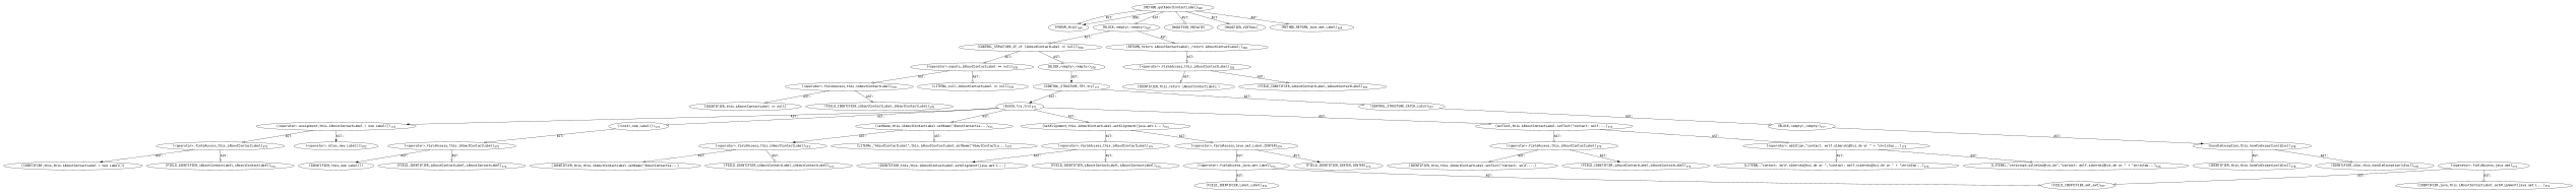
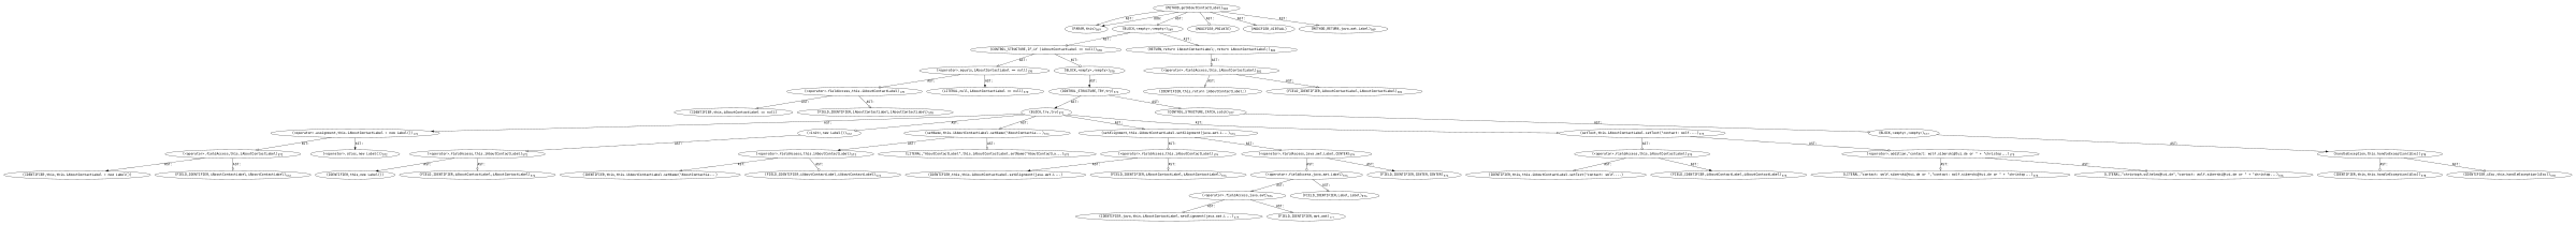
  digraph {
    fontname="JetBrains Mono"
    node [fontname="JetBrains Mono"]
    edge [arrowhead=onormal fontname="JetBrains Mono"]
    n1 [label=<(METHOD,getAboutContactLabel)<SUB>569</SUB>>]
    n2 [label=<(PARAM,this)<SUB>569</SUB>>]
    n3 [label=<(BLOCK,&lt;empty&gt;,&lt;empty&gt;)<SUB>569</SUB>>]
    n4 [label=<(MODIFIER,PRIVATE)>]
    n5 [label=<(MODIFIER,VIRTUAL)>]
    n6 [label=<(METHOD_RETURN,java.awt.Label)<SUB>569</SUB>>]
    n7 [label=<(CONTROL_STRUCTURE,IF,if (iAboutContactLabel == null))<SUB>570</SUB>>]
    n8 [label=<(RETURN,return iAboutContactLabel;,return iAboutContactLabel;)<SUB>581</SUB>>]
    n9 [label=<(&lt;operator&gt;.equals,iAboutContactLabel == null)<SUB>570</SUB>>]
    n10 [label=<(BLOCK,&lt;empty&gt;,&lt;empty&gt;)<SUB>570</SUB>>]
    n11 [label=<(&lt;operator&gt;.fieldAccess,this.iAboutContactLabel)<SUB>581</SUB>>]
    n12 [label=<(&lt;operator&gt;.fieldAccess,this.iAboutContactLabel)<SUB>570</SUB>>]
    n13 [label=<(LITERAL,null,iAboutContactLabel == null)<SUB>570</SUB>>]
    n14 [label=<(CONTROL_STRUCTURE,TRY,try)<SUB>571</SUB>>]
    n15 [label=<(IDENTIFIER,this,iAboutContactLabel == null)>]
    n16 [label=<(FIELD_IDENTIFIER,iAboutContactLabel,iAboutContactLabel)<SUB>570</SUB>>]
    n17 [label=<(BLOCK,try,try)<SUB>571</SUB>>]
    n18 [label=<(CONTROL_STRUCTURE,CATCH,catch)<SUB>577</SUB>>]
    n19 [label=<(&lt;operator&gt;.assignment,this.iAboutContactLabel = new Label())<SUB>572</SUB>>]
    n20 [label=<(&lt;init&gt;,new Label())<SUB>572</SUB>>]
    n21 [label=<(setName,this.iAboutContactLabel.setName(&quot;AboutContactLa...)<SUB>573</SUB>>]
    n22 [label=<(setAlignment,this.iAboutContactLabel.setAlignment(java.awt.L...)<SUB>574</SUB>>]
    n23 [label=<(setText,this.iAboutContactLabel.setText(&quot;contact: wolf....)<SUB>575</SUB>>]
    n24 [label=<(BLOCK,&lt;empty&gt;,&lt;empty&gt;)<SUB>577</SUB>>]
    n25 [label=<(&lt;operator&gt;.fieldAccess,this.iAboutContactLabel)<SUB>572</SUB>>]
    n26 [label=<(&lt;operator&gt;.alloc,new Label())<SUB>572</SUB>>]
    n27 [label=<(&lt;operator&gt;.fieldAccess,this.iAboutContactLabel)<SUB>572</SUB>>]
    n28 [label=<(&lt;operator&gt;.fieldAccess,this.iAboutContactLabel)<SUB>573</SUB>>]
    n29 [label=<(LITERAL,&quot;AboutContactLabel&quot;,this.iAboutContactLabel.setName(&quot;AboutContactLa...)<SUB>573</SUB>>]
    n30 [label=<(&lt;operator&gt;.fieldAccess,this.iAboutContactLabel)<SUB>574</SUB>>]
    n31 [label=<(&lt;operator&gt;.fieldAccess,java.awt.Label.CENTER)<SUB>574</SUB>>]
    n32 [label=<(&lt;operator&gt;.fieldAccess,this.iAboutContactLabel)<SUB>575</SUB>>]
    n33 [label=<(&lt;operator&gt;.addition,&quot;contact: wolf.siberski@tui.de or &quot; + &quot;christop...)<SUB>575</SUB>>]
    n34 [label=<(IDENTIFIER,this,this.iAboutContactLabel = new Label())>]
    n35 [label=<(FIELD_IDENTIFIER,iAboutContactLabel,iAboutContactLabel)<SUB>572</SUB>>]
    n36 [label=<(IDENTIFIER,this,new Label())>]
    n37 [label=<(FIELD_IDENTIFIER,iAboutContactLabel,iAboutContactLabel)<SUB>572</SUB>>]
    n38 [label=<(IDENTIFIER,this,this.iAboutContactLabel.setName(&quot;AboutContactLa...)>]
    n39 [label=<(FIELD_IDENTIFIER,iAboutContactLabel,iAboutContactLabel)<SUB>573</SUB>>]
    n40 [label=<(IDENTIFIER,this,this.iAboutContactLabel.setAlignment(java.awt.L...)>]
    n41 [label=<(FIELD_IDENTIFIER,iAboutContactLabel,iAboutContactLabel)<SUB>574</SUB>>]
    n42 [label=<(&lt;operator&gt;.fieldAccess,java.awt.Label)<SUB>574</SUB>>]
    n43 [label=<(FIELD_IDENTIFIER,CENTER,CENTER)<SUB>574</SUB>>]
    n44 [label=<(&lt;operator&gt;.fieldAccess,java.awt)<SUB>574</SUB>>]
    n45 [label=<(FIELD_IDENTIFIER,Label,Label)<SUB>574</SUB>>]
    n46 [label=<(IDENTIFIER,java,this.iAboutContactLabel.setAlignment(java.awt.L...)<SUB>574</SUB>>]
    n47 [label=<(FIELD_IDENTIFIER,awt,awt)<SUB>577</SUB>>]
    n48 [label=<(IDENTIFIER,this,this.iAboutContactLabel.setText(&quot;contact: wolf....)>]
    n49 [label=<(FIELD_IDENTIFIER,iAboutContactLabel,iAboutContactLabel)<SUB>575</SUB>>]
    n50 [label=<(LITERAL,&quot;contact: wolf.siberski@tui.de or &quot;,&quot;contact: wolf.siberski@tui.de or &quot; + &quot;christop...)<SUB>575</SUB>>]
    n51 [label=<(LITERAL,&quot;christoph.wilhelms@tui.de&quot;,&quot;contact: wolf.siberski@tui.de or &quot; + &quot;christop...)<SUB>576</SUB>>]
    n52 [label=<(handleException,this.handleException(iExc))<SUB>578</SUB>>]
    n53 [label=<(IDENTIFIER,this,this.handleException(iExc))<SUB>578</SUB>>]
    n54 [label=<(IDENTIFIER,iExc,this.handleException(iExc))<SUB>578</SUB>>]
    n55 [label=<(IDENTIFIER,this,return iAboutContactLabel;)>]
    n56 [label=<(FIELD_IDENTIFIER,iAboutContactLabel,iAboutContactLabel)<SUB>581</SUB>>]
    n1 -> n2 [label="AST: "]
    n1 -> n2 [arrowhead=normal label="DDG: "]
    n1 -> n3 [arrowhead=odot label="AST: "]
    n1 -> n4 [arrowhead=odot label="AST: "]
    n1 -> n5 [label="AST: "]
    n1 -> n6 [label="AST: "]
    n3 -> n7 [arrowhead=odot label="AST: "]
    n3 -> n8 [label="AST: "]
    n7 -> n9 [label="AST: "]
    n7 -> n10 [arrowhead=odot label="AST: "]
    n8 -> n11 [label="AST: "]
    n9 -> n12 [arrowhead=odot label="AST: "]
-   n9 -> n13 [arrowhead=odot label="AST: "]
+   n9 -> n13 [arrowhead=normal label="AST: "]
    n10 -> n14 [arrowhead=normal label="AST: "]
    n11 -> n55 [label="AST: "]
    n11 -> n56 [label="AST: "]
    n12 -> n15 [label="AST: "]
    n12 -> n16 [label="AST: "]
    n14 -> n17 [arrowhead=normal label="AST: "]
    n14 -> n18 [arrowhead=odot label="AST: "]
    n17 -> n19 [arrowhead=normal label="AST: "]
    n17 -> n20 [arrowhead=odot label="AST: "]
    n17 -> n21 [label="AST: "]
    n17 -> n22 [label="AST: "]
    n17 -> n23 [label="AST: "]
    n18 -> n24 [arrowhead=odot label="AST: "]
    n19 -> n25 [label="AST: "]
    n19 -> n26 [arrowhead=normal label="AST: "]
    n20 -> n27 [label="AST: "]
    n21 -> n28 [arrowhead=normal label="AST: "]
    n21 -> n29 [label="AST: "]
    n22 -> n30 [arrowhead=odot label="AST: "]
    n22 -> n31 [arrowhead=odot label="AST: "]
    n23 -> n32 [arrowhead=odot label="AST: "]
    n23 -> n33 [arrowhead=odot label="AST: "]
    n24 -> n52 [arrowhead=normal label="AST: "]
    n25 -> n34 [arrowhead=normal label="AST: "]
    n25 -> n35 [label="AST: "]
    n27 -> n36 [arrowhead=normal label="AST: "]
    n27 -> n37 [label="AST: "]
    n28 -> n38 [label="AST: "]
    n28 -> n39 [arrowhead=odot label="AST: "]
    n30 -> n40 [arrowhead=normal label="AST: "]
    n30 -> n41 [label="AST: "]
    n31 -> n42 [arrowhead=odot label="AST: "]
    n31 -> n43 [arrowhead=normal label="AST: "]
    n32 -> n48 [label="AST: "]
    n32 -> n49 [arrowhead=normal label="AST: "]
    n33 -> n50 [label="AST: "]
    n33 -> n51 [arrowhead=odot label="AST: "]
-   n42 -> n47 [label="AST: "]
+   n42 -> n44 [label="AST: "]
    n42 -> n45 [label="AST: "]
    n44 -> n46 [arrowhead=odot label="AST: "]
    n44 -> n47 [label="AST: "]
    n52 -> n53 [arrowhead=odot label="AST: "]
    n52 -> n54 [arrowhead=odot label="AST: "]
  }
